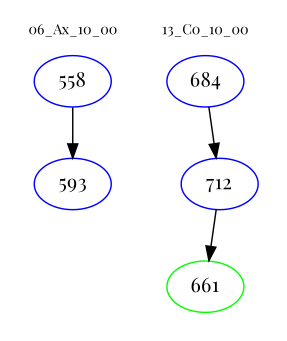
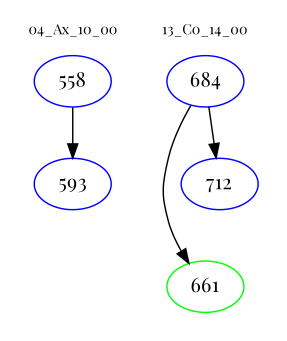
  digraph {
    fontname="Playfair Display"
    node [color=blue fontname="Playfair Display"]
    edge [color=black fontname="Playfair Display"]
    n1 [label=558]
    n2 [label=593]
    n3 [label=684]
    n4 [color=green label=661]
    n5 [label=712]
    subgraph cluster_1 {
      color=white
      fontsize=10
-     label="06_Ax_10_00"
+     label="04_Ax_10_00"
      n1
      n2
    }
    subgraph cluster_2 {
      color=white
      fontsize=10
-     label="13_C0_10_00"
+     label="13_C0_14_00"
      n3
      n4
      n5
    }
    n1 -> n2
-   n5 -> n4
+   n3 -> n4
    n3 -> n5
  }
